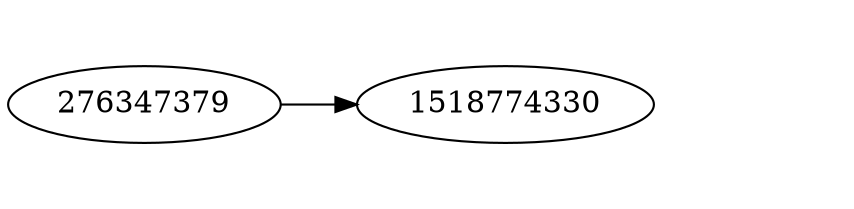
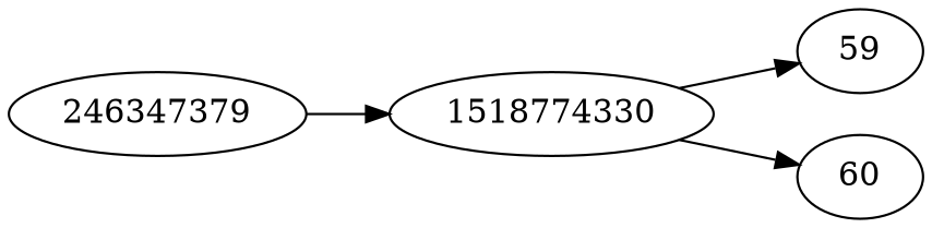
  strict digraph {
    rankdir=LR
    n1 [label=1518774330]
-   246347379 [label=276347379]
+   59
+   60
+   246347379
+   n1 -> 59
+   n1 -> 60
    246347379 -> n1
  }
